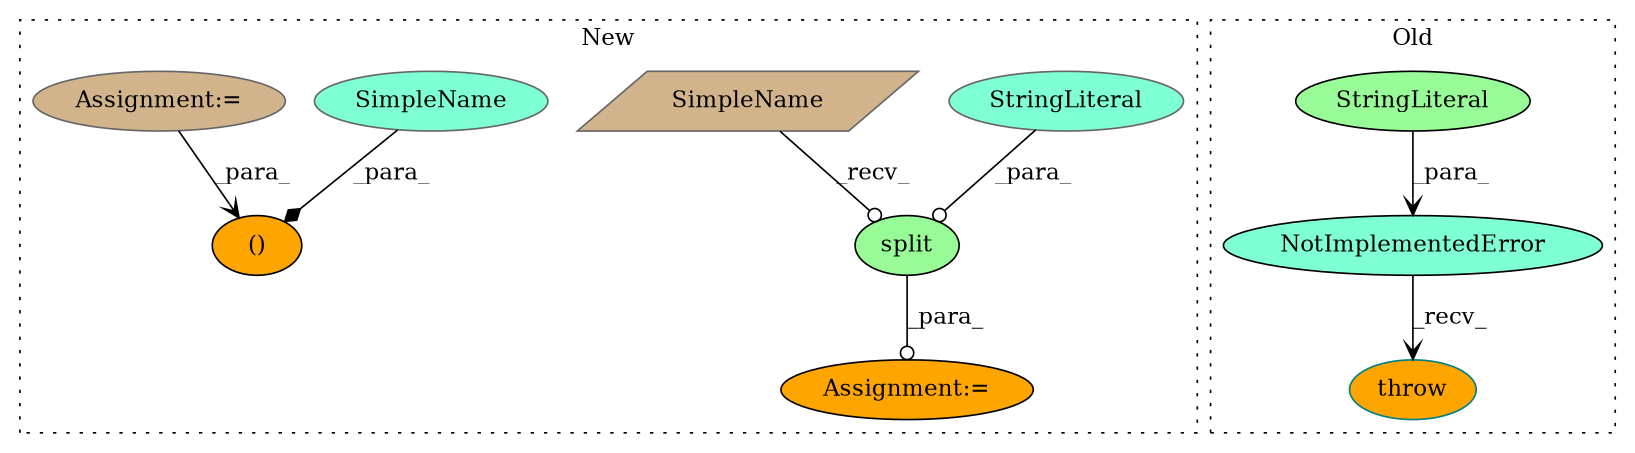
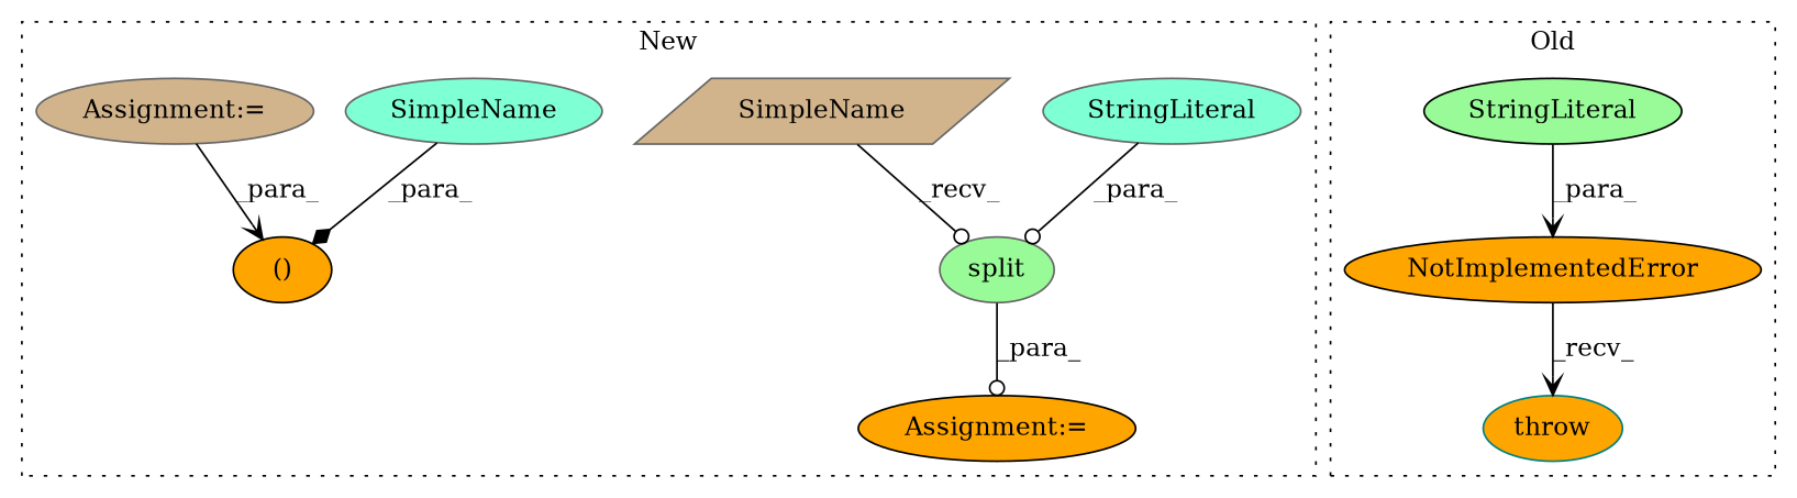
  digraph {
    node [a=32 color=gray40 fillcolor=orange l=8 shape=ellipse style=filled]
    edge [arrowhead=odot]
-   n1 [color=black fillcolor=palegreen l="6,1" label=split s="14284,14293"]
+   n1 [fillcolor=palegreen l="6,1" label=split s="14284,14293"]
    n2 [a=45 fillcolor=aquamarine l=3 label=StringLiteral s=14290]
    n3 [a=7 color=black l=2 label="Assignment:=" s=14273]
    n4 [a=106 color=black l=22 label="()" s=14251]
    n5 [a=7 fillcolor=tan l=1 label="Assignment:=" s=13715]
    n6 [a=42 fillcolor=tan label=SimpleName s=14275 shape=parallelogram]
    n7 [a=42 fillcolor=aquamarine label=SimpleName s=14265]
-   n8 [color=black fillcolor=aquamarine l="20,1" label=NotImplementedError s="13901,13987"]
+   n8 [color=black l="20,1" label=NotImplementedError s="13901,13987"]
    n9 [a=53 color=teal l=6 label=throw s=13895]
    n10 [a=45 color=black fillcolor=palegreen l=66 label=StringLiteral s=13921]
    subgraph cluster_1 {
      label=New
      style=dotted
      n1
      n2
      n3
      n4
      n5
      n6
      n7
    }
    subgraph cluster_2 {
      label=Old
      style=dotted
      n8
      n9
      n10
    }
    n1 -> n3 [label=_para_]
    n2 -> n1 [label=_para_]
    n5 -> n4 [arrowhead=vee label=_para_]
    n6 -> n1 [label=_recv_]
    n7 -> n4 [arrowhead=diamond label=_para_]
    n8 -> n9 [arrowhead=vee label=_recv_]
    n10 -> n8 [arrowhead=vee label=_para_]
  }
